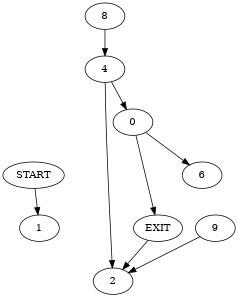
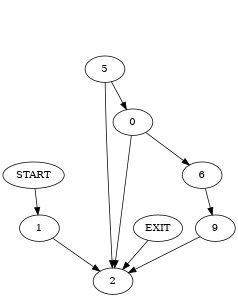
  digraph {
    n1 [label=START]
    1
    2
    n4 [label=EXIT]
-   4
+   4 [label=5]
    n6 [label=0]
    6
    n8 [label=9]
-   8
    n1 -> 1
+   1 -> 2
    n4 -> 2
    4 -> 2
    4 -> n6
-   n6 -> n4
+   n6 -> 2
    n6 -> 6
+   6 -> n8
    n8 -> 2
-   8 -> 4
  }
